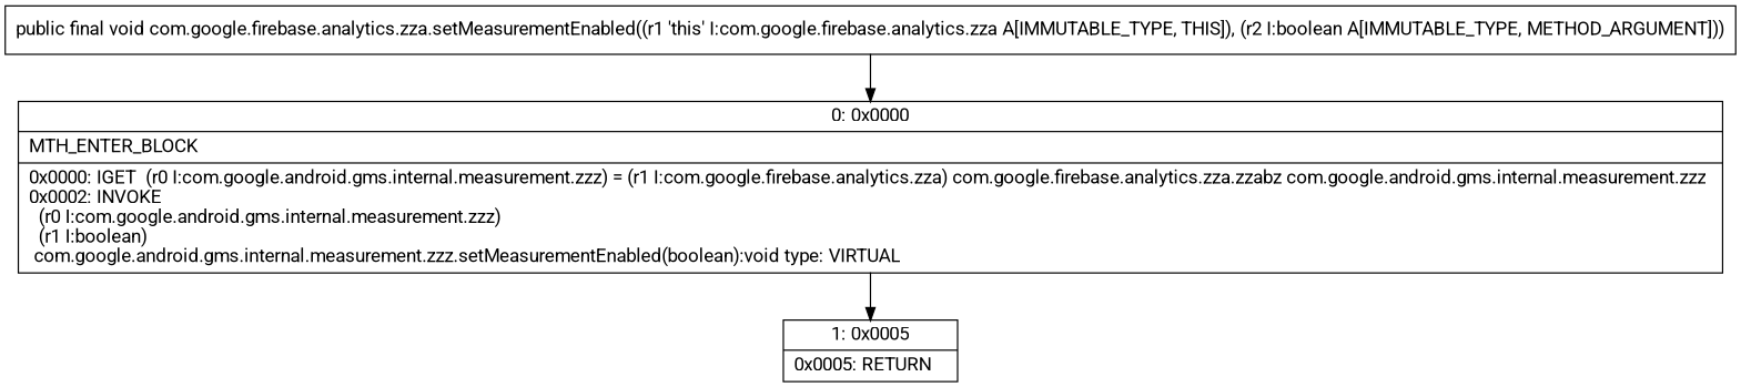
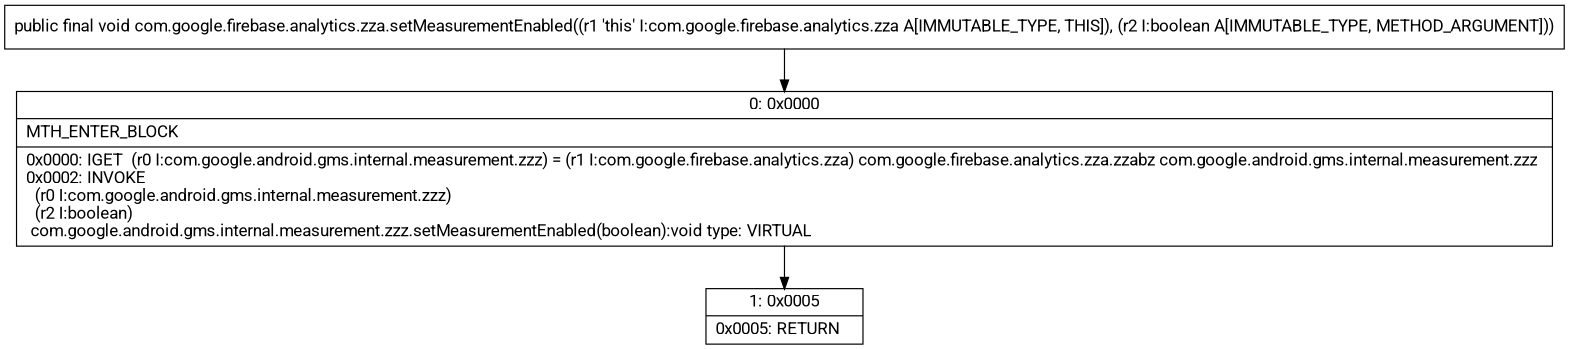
  digraph {
    fontname=Roboto
    node [shape=record fontname=Roboto]
    edge [fontname=Roboto]
-   n1 [label="{0\:\ 0x0000|MTH_ENTER_BLOCK\l|0x0000: IGET  (r0 I:com.google.android.gms.internal.measurement.zzz) = (r1 I:com.google.firebase.analytics.zza) com.google.firebase.analytics.zza.zzabz com.google.android.gms.internal.measurement.zzz \l0x0002: INVOKE  \l  (r0 I:com.google.android.gms.internal.measurement.zzz)\l  (r1 I:boolean)\l com.google.android.gms.internal.measurement.zzz.setMeasurementEnabled(boolean):void type: VIRTUAL \l}"]
+   n1 [label="{0\:\ 0x0000|MTH_ENTER_BLOCK\l|0x0000: IGET  (r0 I:com.google.android.gms.internal.measurement.zzz) = (r1 I:com.google.firebase.analytics.zza) com.google.firebase.analytics.zza.zzabz com.google.android.gms.internal.measurement.zzz \l0x0002: INVOKE  \l  (r0 I:com.google.android.gms.internal.measurement.zzz)\l  (r2 I:boolean)\l com.google.android.gms.internal.measurement.zzz.setMeasurementEnabled(boolean):void type: VIRTUAL \l}"]
    n2 [label="{1\:\ 0x0005|0x0005: RETURN   \l}"]
    n3 [label="{public final void com.google.firebase.analytics.zza.setMeasurementEnabled((r1 'this' I:com.google.firebase.analytics.zza A[IMMUTABLE_TYPE, THIS]), (r2 I:boolean A[IMMUTABLE_TYPE, METHOD_ARGUMENT])) }"]
    n1 -> n2
    n3 -> n1
  }
